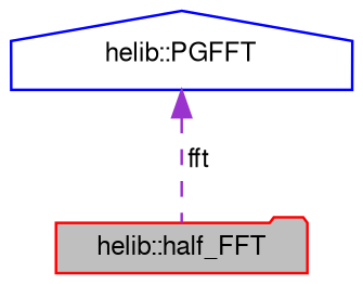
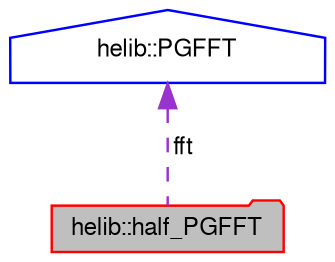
  digraph {
    node [fontname=FreeSans fontsize=10 style=filled]
-   n1 [color=red fillcolor=grey75 fontcolor=black height=0.2 label="helib::half_FFT" shape=folder width=0.4]
+   n1 [color=red fillcolor=grey75 fontcolor=black height=0.2 label="helib::half_PGFFT" shape=folder width=0.4]
    n2 [color=blue fillcolor=white height=0.2 label="helib::PGFFT" shape=house width=0.4]
    n2 -> n1 [color=darkorchid3 dir=back fontname=FreeSans fontsize=10 label=" fft" labelfontname=FreeSans labelfontsize=10 style=dashed]
  }
